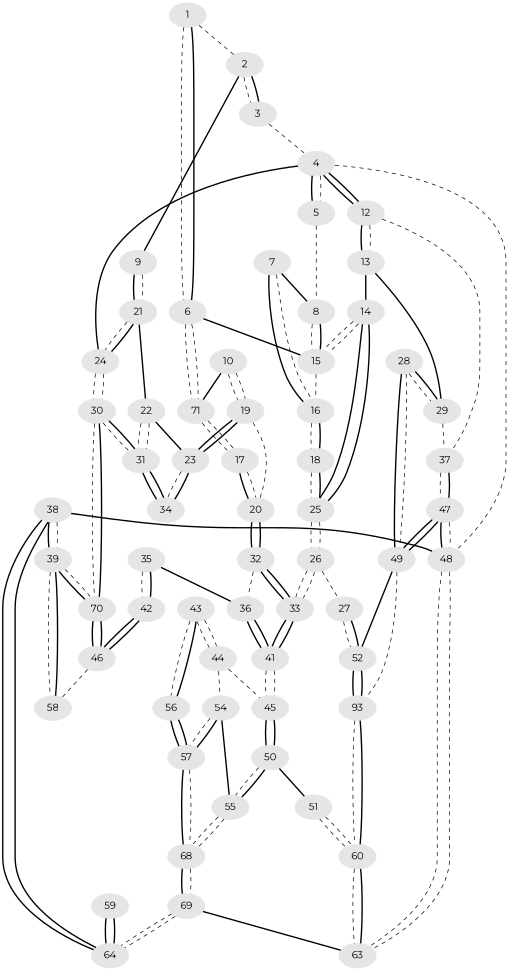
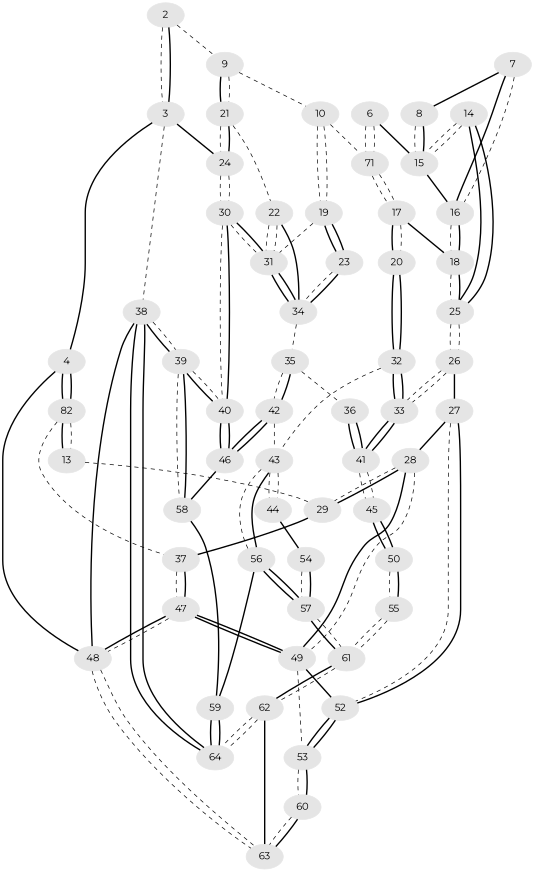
  graph {
    fontname=Montserrat
    node [color=gray90 fontname=Montserrat style=filled]
    edge [fontname=Montserrat style=bold]
-   1
    2
    6
    3
    9
    n6 [label=71]
    15
    4
    24
    38
    10
    21
-   5
-   12
+   12 [label=82]
    48
    30
    39
    64
    8
    13
    37
    63
    7
    16
    17
    18
    19
    22
    20
    23
    14
    29
    47
    25
    26
    32
    34
    33
    36
    31
    35
-   40 [label=70]
+   40
    27
    28
    52
    41
    49
-   53 [label=93]
+   53
    46
    45
    42
    43
    58
    59
    50
    44
    56
    54
    57
    55
-   51
    60
-   61 [label=68]
-   62 [label=69]
-   1 -- 2 [style=dashed]
-   1 -- 6 [style=dashed]
-   1 -- 6
+   61
+   62
    2 -- 3 [style=dashed]
    2 -- 3
-   2 -- 9
+   2 -- 9 [style=dashed]
    6 -- n6 [style=dashed]
    6 -- n6 [style=dashed]
    6 -- 15
-   3 -- 4 [style=dashed]
-   4 -- 24
+   3 -- 4
+   3 -- 24
+   3 -- 38 [style=dashed]
+   9 -- 10 [style=dashed]
    9 -- 21
    9 -- 21 [style=dashed]
    n6 -- 17 [style=dashed]
    n6 -- 17 [style=dashed]
-   15 -- 16 [style=dashed]
-   4 -- 5
-   4 -- 5 [style=dashed]
+   15 -- 16
    4 -- 12
    4 -- 12
-   4 -- 48 [style=dashed]
+   4 -- 48
    24 -- 30 [style=dashed]
    24 -- 30 [style=dashed]
    38 -- 48
    38 -- 39
    38 -- 39 [style=dashed]
    38 -- 64
    38 -- 64
-   10 -- n6
+   10 -- n6 [style=dashed]
    10 -- 19 [style=dashed]
    10 -- 19 [style=dashed]
    21 -- 24 [style=dashed]
    21 -- 24
-   21 -- 22
-   5 -- 8 [style=dashed]
+   21 -- 22 [style=dashed]
    12 -- 13
    12 -- 13 [style=dashed]
    12 -- 37 [style=dashed]
    48 -- 63 [style=dashed]
    48 -- 63 [style=dashed]
    30 -- 31 [style=dashed]
    30 -- 31
    30 -- 40 [style=dashed]
    30 -- 40
    39 -- 40
    39 -- 40 [style=dashed]
    39 -- 58 [style=dashed]
    39 -- 58
    8 -- 15 [style=dashed]
    8 -- 15
-   13 -- 14
-   13 -- 29
+   13 -- 29 [style=dashed]
    37 -- 47 [style=dashed]
    37 -- 47
    7 -- 8
    7 -- 16
    7 -- 16 [style=dashed]
    16 -- 18 [style=dashed]
    16 -- 18
+   17 -- 18
    17 -- 20
    17 -- 20 [style=dashed]
    18 -- 25 [style=dashed]
    18 -- 25
-   19 -- 20 [style=dashed]
+   19 -- 31 [style=dashed]
    19 -- 23
    19 -- 23
-   22 -- 23
+   22 -- 34
    22 -- 31 [style=dashed]
    22 -- 31 [style=dashed]
    20 -- 32
    20 -- 32
    23 -- 34 [style=dashed]
    23 -- 34
    14 -- 15 [style=dashed]
    14 -- 15 [style=dashed]
    14 -- 25
    14 -- 25
-   29 -- 37 [style=dashed]
+   29 -- 37
    47 -- 48
    47 -- 48 [style=dashed]
    47 -- 49
    47 -- 49
    25 -- 26 [style=dashed]
    25 -- 26 [style=dashed]
    26 -- 33 [style=dashed]
    26 -- 33 [style=dashed]
-   26 -- 27 [style=dashed]
+   26 -- 27
    32 -- 33
    32 -- 33
-   32 -- 36 [style=dashed]
+   32 -- 43 [style=dashed]
+   34 -- 35 [style=dashed]
    33 -- 41
    33 -- 41
    36 -- 41
    36 -- 41
    31 -- 34
    31 -- 34
-   35 -- 36
+   35 -- 36 [style=dashed]
    35 -- 42 [style=dashed]
    35 -- 42
    40 -- 46
    40 -- 46
+   27 -- 28
    27 -- 52 [style=dashed]
    27 -- 52
    28 -- 29 [style=dashed]
    28 -- 29
    28 -- 49
    28 -- 49 [style=dashed]
    52 -- 53
    52 -- 53
    41 -- 45 [style=dashed]
    41 -- 45 [style=dashed]
    49 -- 52
    49 -- 53 [style=dashed]
    53 -- 60 [style=dashed]
    53 -- 60
-   46 -- 58 [style=dashed]
+   46 -- 58
    45 -- 50
    45 -- 50
    42 -- 46
    42 -- 46
+   42 -- 43 [style=dashed]
    43 -- 44 [style=dashed]
    43 -- 44 [style=dashed]
    43 -- 56 [style=dashed]
    43 -- 56
+   58 -- 59
    59 -- 64
    59 -- 64
    50 -- 55 [style=dashed]
    50 -- 55
-   50 -- 51
-   44 -- 45 [style=dashed]
-   44 -- 54 [style=dashed]
+   44 -- 54
+   56 -- 59
    56 -- 57
    56 -- 57
    54 -- 57 [style=dashed]
    54 -- 57
-   54 -- 55
    57 -- 61
    57 -- 61 [style=dashed]
    55 -- 61 [style=dashed]
    55 -- 61 [style=dashed]
-   51 -- 60 [style=dashed]
-   51 -- 60 [style=dashed]
    60 -- 63 [style=dashed]
    60 -- 63
    61 -- 62
    61 -- 62 [style=dashed]
    62 -- 64 [style=dashed]
    62 -- 64 [style=dashed]
    62 -- 63
  }
